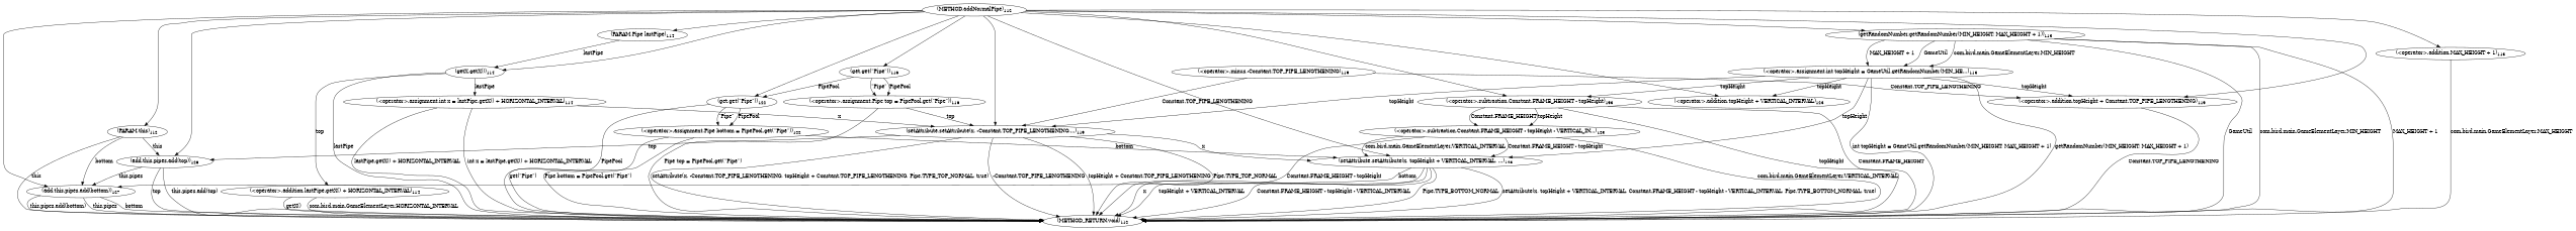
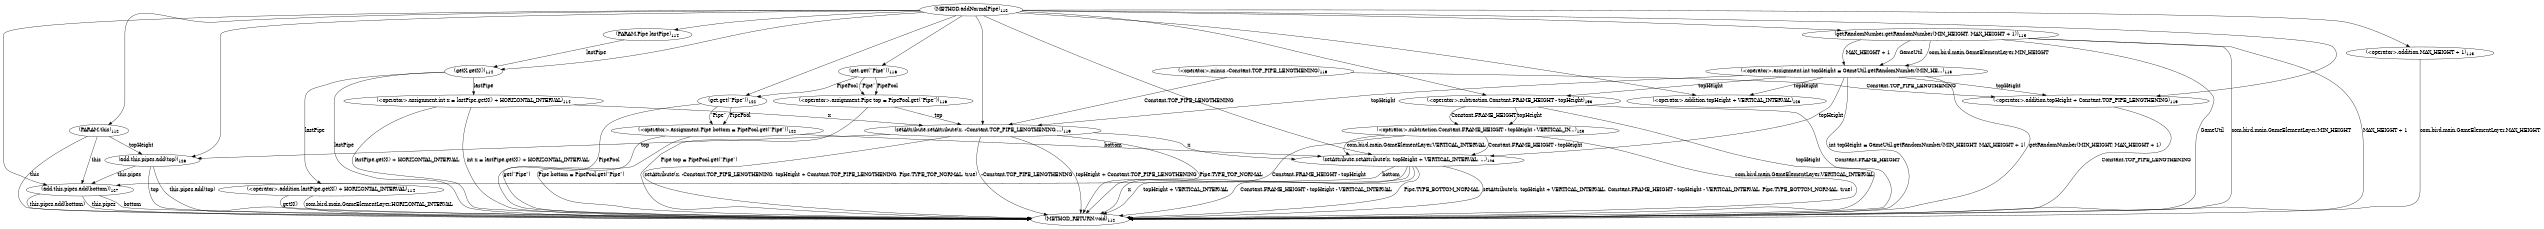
  digraph {
    n1 [label=<(METHOD,addNormalPipe)<SUB>112</SUB>>]
    n2 [label=<(PARAM,this)<SUB>112</SUB>>]
    n3 [label=<(PARAM,Pipe lastPipe)<SUB>114</SUB>>]
    n4 [label=<(setAttribute,setAttribute(x, -Constant.TOP_PIPE_LENGTHENING,...)<SUB>119</SUB>>]
    n5 [label=<(setAttribute,setAttribute(x, topHeight + VERTICAL_INTERVAL, ...)<SUB>123</SUB>>]
    n6 [label=<(add,this.pipes.add(top))<SUB>126</SUB>>]
    n7 [label=<(add,this.pipes.add(bottom))<SUB>127</SUB>>]
    n8 [label=<(getRandomNumber,getRandomNumber(MIN_HEIGHT, MAX_HEIGHT + 1))<SUB>113</SUB>>]
    n9 [label=<(get,get(&quot;Pipe&quot;))<SUB>116</SUB>>]
    n10 [label=<(&lt;operator&gt;.addition,topHeight + Constant.TOP_PIPE_LENGTHENING)<SUB>119</SUB>>]
    n11 [label=<(get,get(&quot;Pipe&quot;))<SUB>122</SUB>>]
    n12 [label=<(&lt;operator&gt;.addition,topHeight + VERTICAL_INTERVAL)<SUB>123</SUB>>]
    n13 [label=<(&lt;operator&gt;.addition,MAX_HEIGHT + 1)<SUB>113</SUB>>]
    n14 [label=<(getX,getX())<SUB>114</SUB>>]
    n15 [label=<(&lt;operator&gt;.subtraction,Constant.FRAME_HEIGHT - topHeight)<SUB>193</SUB>>]
    n16 [label=<(METHOD_RETURN,void)<SUB>112</SUB>>]
    n17 [label=<(&lt;operator&gt;.assignment,int topHeight = GameUtil.getRandomNumber(MIN_HE...)<SUB>113</SUB>>]
    n18 [label=<(&lt;operator&gt;.assignment,Pipe top = PipePool.get(&quot;Pipe&quot;))<SUB>116</SUB>>]
    n19 [label=<(&lt;operator&gt;.assignment,Pipe bottom = PipePool.get(&quot;Pipe&quot;))<SUB>122</SUB>>]
    n20 [label=<(&lt;operator&gt;.assignment,int x = lastPipe.getX() + HORIZONTAL_INTERVAL)<SUB>114</SUB>>]
    n21 [label=<(&lt;operator&gt;.addition,lastPipe.getX() + HORIZONTAL_INTERVAL)<SUB>114</SUB>>]
    n22 [label=<(&lt;operator&gt;.subtraction,Constant.FRAME_HEIGHT - topHeight - VERTICAL_IN...)<SUB>123</SUB>>]
    n23 [label=<(&lt;operator&gt;.minus,-Constant.TOP_PIPE_LENGTHENING)<SUB>119</SUB>>]
    n1 -> n2
    n1 -> n3
    n1 -> n4
    n1 -> n5
    n1 -> n6
    n1 -> n7
    n1 -> n8
    n1 -> n9
    n1 -> n10
    n1 -> n11
    n1 -> n12
    n1 -> n13
    n1 -> n14
    n1 -> n15
-   n2 -> n6 [label=this]
-   n2 -> n7 [label=bottom]
+   n2 -> n6 [label=topHeight]
+   n2 -> n7 [label=this]
    n2 -> n16 [label=this]
    n3 -> n14 [label=lastPipe]
    n4 -> n5 [label=x]
    n4 -> n6 [label=top]
    n4 -> n16 [label="-Constant.TOP_PIPE_LENGTHENING"]
    n4 -> n16 [label="topHeight + Constant.TOP_PIPE_LENGTHENING"]
    n4 -> n16 [label="Pipe.TYPE_TOP_NORMAL"]
    n4 -> n16 [label="setAttribute(x, -Constant.TOP_PIPE_LENGTHENING, topHeight + Constant.TOP_PIPE_LENGTHENING, Pipe.TYPE_TOP_NORMAL, true)"]
    n5 -> n7 [label=bottom]
    n5 -> n16 [label=x]
    n5 -> n16 [label="topHeight + VERTICAL_INTERVAL"]
    n5 -> n16 [label="Constant.FRAME_HEIGHT - topHeight - VERTICAL_INTERVAL"]
    n5 -> n16 [label="Pipe.TYPE_BOTTOM_NORMAL"]
    n5 -> n16 [label="setAttribute(x, topHeight + VERTICAL_INTERVAL, Constant.FRAME_HEIGHT - topHeight - VERTICAL_INTERVAL, Pipe.TYPE_BOTTOM_NORMAL, true)"]
    n6 -> n7 [label="this.pipes"]
    n6 -> n16 [label=top]
    n6 -> n16 [label="this.pipes.add(top)"]
    n7 -> n16 [label="this.pipes"]
    n7 -> n16 [label=bottom]
    n7 -> n16 [label="this.pipes.add(bottom)"]
    n8 -> n16 [label="com.bird.main.GameElementLayer.MIN_HEIGHT"]
    n8 -> n16 [label="MAX_HEIGHT + 1"]
    n8 -> n16 [label=GameUtil]
    n8 -> n17 [label=GameUtil]
    n8 -> n17 [label="com.bird.main.GameElementLayer.MIN_HEIGHT"]
    n8 -> n17 [label="MAX_HEIGHT + 1"]
    n9 -> n11 [label=PipePool]
    n9 -> n18 [label=PipePool]
    n9 -> n18 [label="&quot;Pipe&quot;"]
    n10 -> n16 [label="Constant.TOP_PIPE_LENGTHENING"]
    n11 -> n16 [label=PipePool]
    n11 -> n19 [label=PipePool]
    n11 -> n19 [label="&quot;Pipe&quot;"]
    n13 -> n16 [label="com.bird.main.GameElementLayer.MAX_HEIGHT"]
    n14 -> n16 [label=lastPipe]
    n14 -> n20 [label=lastPipe]
-   n14 -> n21 [label=top]
+   n14 -> n21 [label=lastPipe]
    n15 -> n16 [label="Constant.FRAME_HEIGHT"]
    n15 -> n16 [label=topHeight]
    n15 -> n22 [label="Constant.FRAME_HEIGHT"]
    n15 -> n22 [label=topHeight]
    n17 -> n4 [label=topHeight]
    n17 -> n5 [label=topHeight]
    n17 -> n10 [label=topHeight]
    n17 -> n12 [label=topHeight]
    n17 -> n15 [label=topHeight]
    n17 -> n16 [label="getRandomNumber(MIN_HEIGHT, MAX_HEIGHT + 1)"]
    n17 -> n16 [label="int topHeight = GameUtil.getRandomNumber(MIN_HEIGHT, MAX_HEIGHT + 1)"]
    n18 -> n4 [label=top]
    n18 -> n16 [label="Pipe top = PipePool.get(&quot;Pipe&quot;)"]
    n19 -> n5 [label=bottom]
    n19 -> n16 [label="get(&quot;Pipe&quot;)"]
    n19 -> n16 [label="Pipe bottom = PipePool.get(&quot;Pipe&quot;)"]
    n20 -> n4 [label=x]
    n20 -> n16 [label="lastPipe.getX() + HORIZONTAL_INTERVAL"]
    n20 -> n16 [label="int x = lastPipe.getX() + HORIZONTAL_INTERVAL"]
    n21 -> n16 [label="getX()"]
    n21 -> n16 [label="com.bird.main.GameElementLayer.HORIZONTAL_INTERVAL"]
    n22 -> n5 [label="Constant.FRAME_HEIGHT - topHeight"]
    n22 -> n5 [label="com.bird.main.GameElementLayer.VERTICAL_INTERVAL"]
    n22 -> n16 [label="Constant.FRAME_HEIGHT - topHeight"]
    n22 -> n16 [label="com.bird.main.GameElementLayer.VERTICAL_INTERVAL"]
    n23 -> n4 [label="Constant.TOP_PIPE_LENGTHENING"]
    n23 -> n10 [label="Constant.TOP_PIPE_LENGTHENING"]
  }
